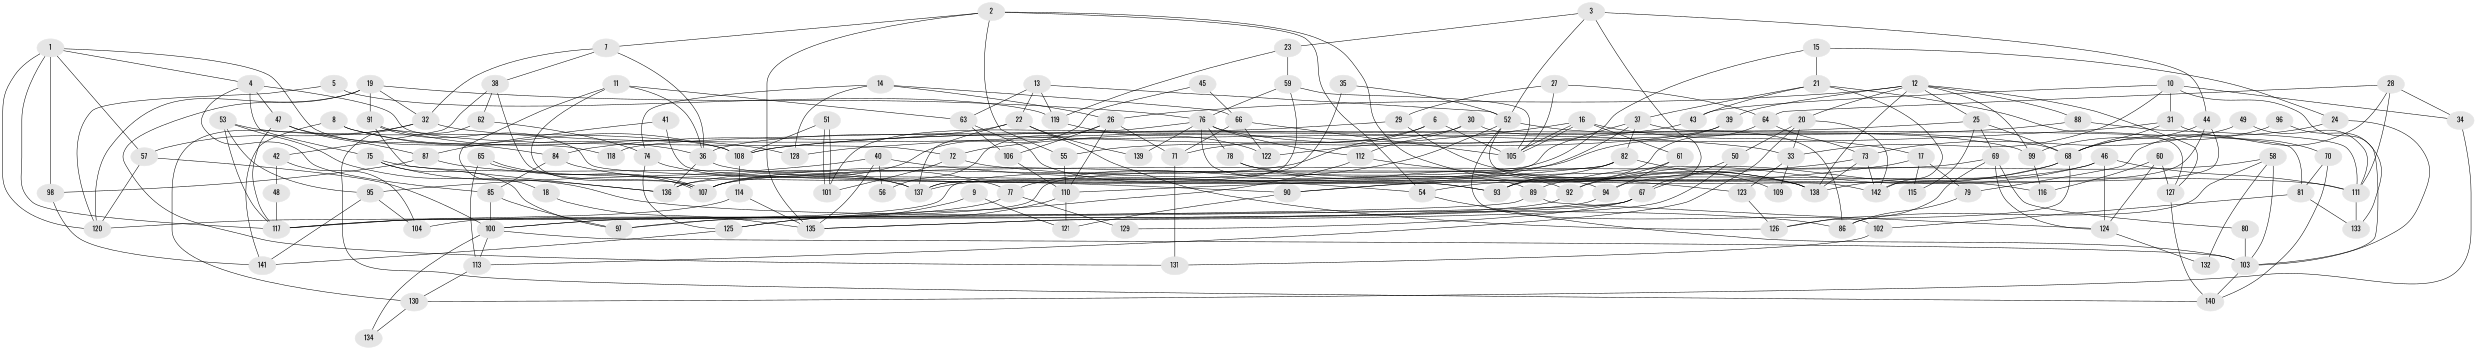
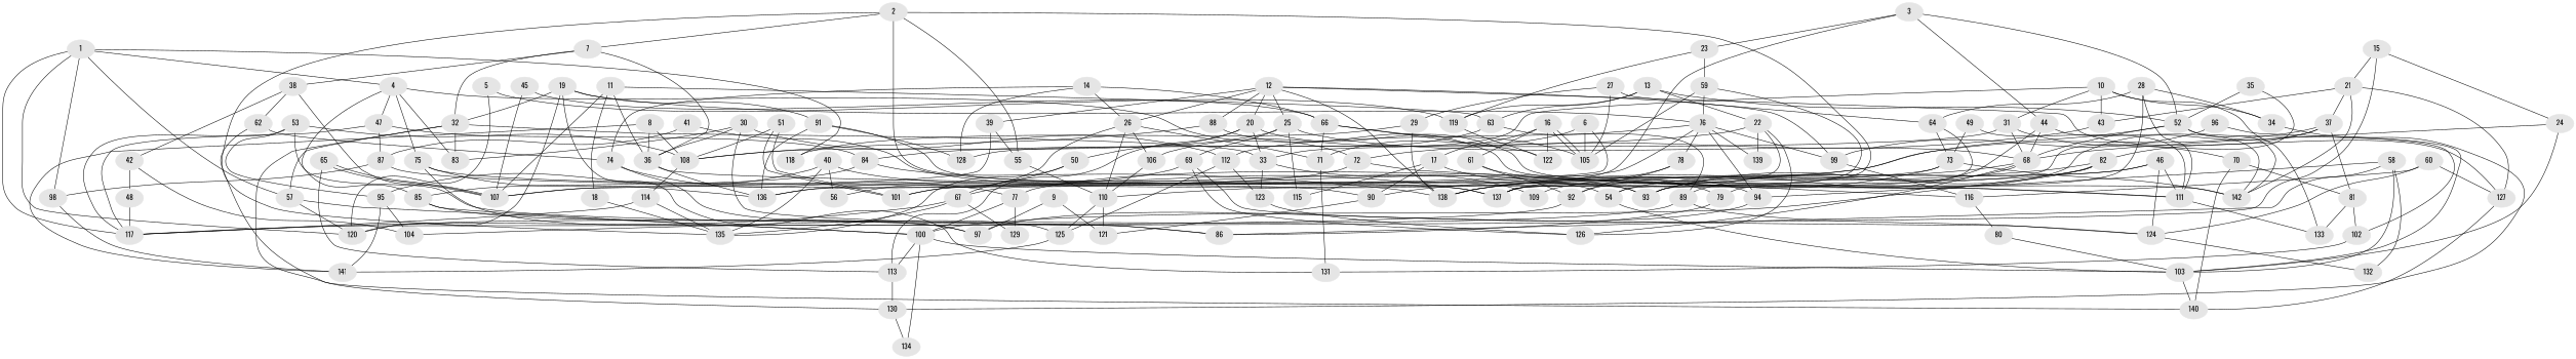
  graph {
    fontname=Oswald
    node [color=gray90 fontname=Oswald style=filled]
    edge [fontname=Oswald]
    1
    4
    57
    98
    117
    118
    120
    47
    72
    75
+   83
    85
    100
    141
    2
    7
    54
    55
    135
    138
    32
    36
    38
    103
    110
    3
    23
    44
    52
    67
    119
    59
    142
    68
    93
    77
    102
    129
    84
    87
    101
    116
    136
    97
    137
    5
    122
    6
    71
    105
    131
    33
    130
    111
    107
    42
    62
    8
    108
    114
    9
    121
    10
    31
    34
    43
    133
    128
    70
    109
    123
    11
    18
    63
    106
    89
    12
    20
    25
    26
    39
    88
    99
    127
    50
    113
    115
    69
    56
    140
    13
    22
    126
    139
    14
    66
    74
    125
    15
    21
    24
    37
    16
    17
    61
    79
    90
    92
    94
    86
    19
    76
    91
    112
    78
    81
    82
    124
    80
    27
    29
    64
    73
    28
    30
    134
    35
    48
    104
    40
    95
    41
    45
    46
    132
    49
    51
    53
    58
    60
    65
    96
    1 -- 4
    1 -- 57
    1 -- 98
    1 -- 117
    1 -- 118
    1 -- 120
    4 -- 47
    4 -- 72
    4 -- 75
+   4 -- 83
    4 -- 85
    57 -- 120
    57 -- 100
    98 -- 141
    47 -- 117
    47 -- 84
    47 -- 87
    72 -- 101
    72 -- 116
    75 -- 136
    75 -- 97
    75 -- 137
    85 -- 100
    85 -- 97
    100 -- 103
    100 -- 113
    100 -- 134
    2 -- 7
    2 -- 54
    2 -- 55
    2 -- 135
    2 -- 138
    7 -- 32
    7 -- 36
    7 -- 38
    54 -- 103
    55 -- 110
    32 -- 57
+   32 -- 83
    32 -- 33
    32 -- 130
    36 -- 136
    36 -- 111
    38 -- 107
    38 -- 42
    38 -- 62
    103 -- 140
    110 -- 121
    110 -- 125
    3 -- 23
    3 -- 44
    3 -- 52
    3 -- 67
    23 -- 119
    23 -- 59
    44 -- 142
    44 -- 68
    44 -- 93
    52 -- 142
    52 -- 68
    52 -- 77
    52 -- 102
    67 -- 117
    67 -- 135
    67 -- 129
    119 -- 122
    59 -- 137
    59 -- 105
    59 -- 76
    68 -- 138
    68 -- 89
    68 -- 126
    77 -- 100
    77 -- 129
    102 -- 131
    84 -- 85
    84 -- 137
    87 -- 98
    87 -- 90
    5 -- 120
    5 -- 119
    6 -- 136
    6 -- 71
    6 -- 105
    71 -- 131
    33 -- 109
    33 -- 123
    130 -- 134
    111 -- 133
    42 -- 48
    42 -- 104
    62 -- 140
    62 -- 74
    8 -- 141
    8 -- 36
    8 -- 108
    108 -- 114
    114 -- 117
    114 -- 135
    9 -- 97
    9 -- 121
    10 -- 33
    10 -- 31
    10 -- 34
    10 -- 43
    10 -- 133
    31 -- 68
    31 -- 128
    31 -- 70
    34 -- 130
    43 -- 72
    70 -- 140
    70 -- 81
    123 -- 126
    11 -- 36
    11 -- 107
    11 -- 18
    11 -- 63
    18 -- 135
    63 -- 106
    63 -- 89
    106 -- 110
    89 -- 120
    89 -- 124
    12 -- 138
    12 -- 20
    12 -- 25
    12 -- 26
    12 -- 39
    12 -- 88
    12 -- 99
    12 -- 127
    20 -- 142
    20 -- 33
    20 -- 50
    20 -- 113
    25 -- 68
    25 -- 108
    25 -- 115
    25 -- 69
    26 -- 110
    26 -- 71
    26 -- 106
    26 -- 56
    39 -- 55
    39 -- 107
    88 -- 111
    88 -- 108
    99 -- 116
    127 -- 140
    50 -- 135
    50 -- 67
    113 -- 130
    69 -- 107
    69 -- 126
    69 -- 124
-   69 -- 80
+   116 -- 80
    13 -- 52
    13 -- 119
    13 -- 63
    13 -- 22
    22 -- 84
    22 -- 137
    22 -- 126
    22 -- 139
    14 -- 128
    14 -- 26
    14 -- 66
    14 -- 74
    66 -- 122
    66 -- 71
    66 -- 105
    74 -- 77
    74 -- 125
    125 -- 141
    15 -- 117
    15 -- 21
    15 -- 24
    21 -- 142
    21 -- 43
    21 -- 127
    21 -- 37
    24 -- 103
    24 -- 68
    37 -- 136
    37 -- 137
    37 -- 81
    37 -- 82
    16 -- 122
    16 -- 105
    16 -- 105
    16 -- 17
    16 -- 61
    17 -- 115
    17 -- 79
    17 -- 90
    61 -- 92
    61 -- 94
    79 -- 86
    90 -- 121
    92 -- 104
    94 -- 97
    19 -- 120
    19 -- 32
    19 -- 131
    19 -- 76
    19 -- 91
    76 -- 101
    76 -- 99
    76 -- 139
    76 -- 94
    76 -- 112
    76 -- 78
    91 -- 93
    91 -- 136
    91 -- 128
    112 -- 123
    112 -- 125
    78 -- 138
    78 -- 92
    81 -- 102
    81 -- 133
    82 -- 100
    82 -- 93
    82 -- 109
    82 -- 90
    124 -- 132
    80 -- 103
    27 -- 105
    27 -- 29
    27 -- 64
    29 -- 118
    29 -- 138
    64 -- 93
    64 -- 73
    73 -- 138
    73 -- 110
    73 -- 142
    28 -- 111
    28 -- 34
    28 -- 79
    28 -- 64
+   30 -- 83
    30 -- 36
    30 -- 86
    30 -- 112
    35 -- 52
    35 -- 137
    48 -- 117
    40 -- 54
    40 -- 135
    40 -- 56
    40 -- 95
    95 -- 141
    95 -- 104
    41 -- 93
    41 -- 87
    45 -- 107
    45 -- 66
    46 -- 54
    46 -- 111
    46 -- 92
    46 -- 124
    49 -- 111
    49 -- 73
    51 -- 101
    51 -- 101
    51 -- 108
    53 -- 117
    53 -- 108
    53 -- 86
    53 -- 95
    58 -- 103
    58 -- 94
    58 -- 86
    58 -- 132
    60 -- 116
    60 -- 127
    60 -- 124
    65 -- 107
    65 -- 107
    65 -- 113
    96 -- 103
    96 -- 99
  }
